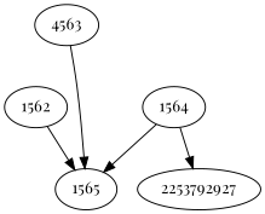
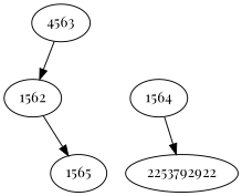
  strict digraph {
    fontname="Playfair Display"
    node [fontname="Playfair Display"]
    edge [fontname="Playfair Display"]
    1562
    1565
    n3 [label=4563]
    1564
-   2253792927
+   2253792927 [label=2253792922]
    1562 -> 1565
-   n3 -> 1565
-   1564 -> 1565
+   n3 -> 1562
    1564 -> 2253792927
  }
